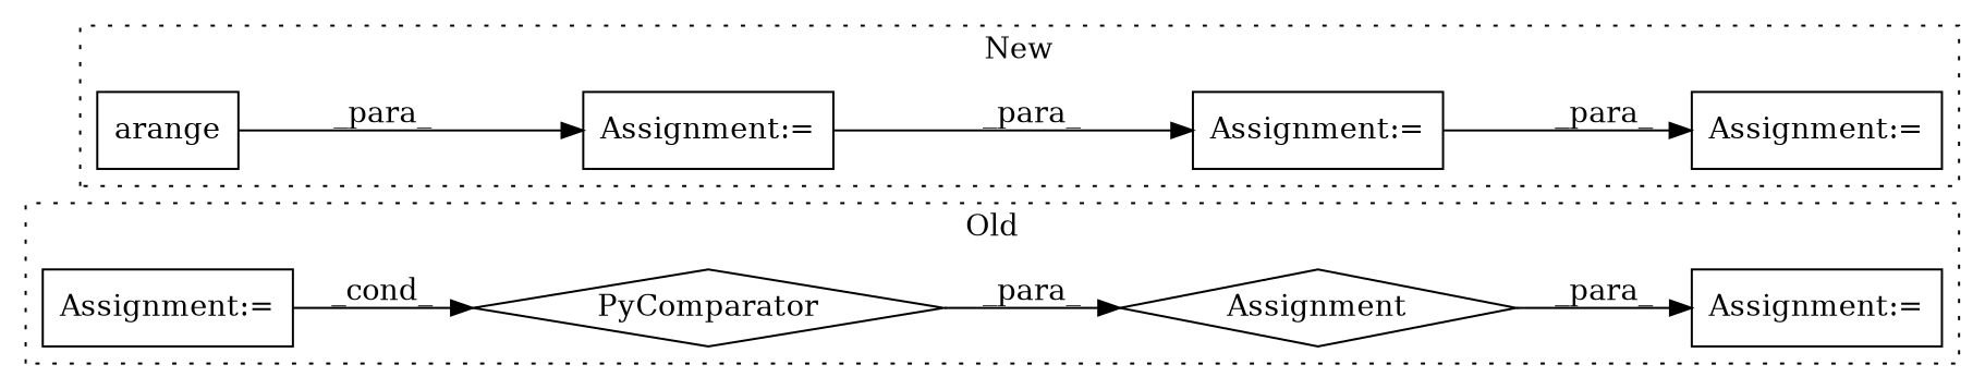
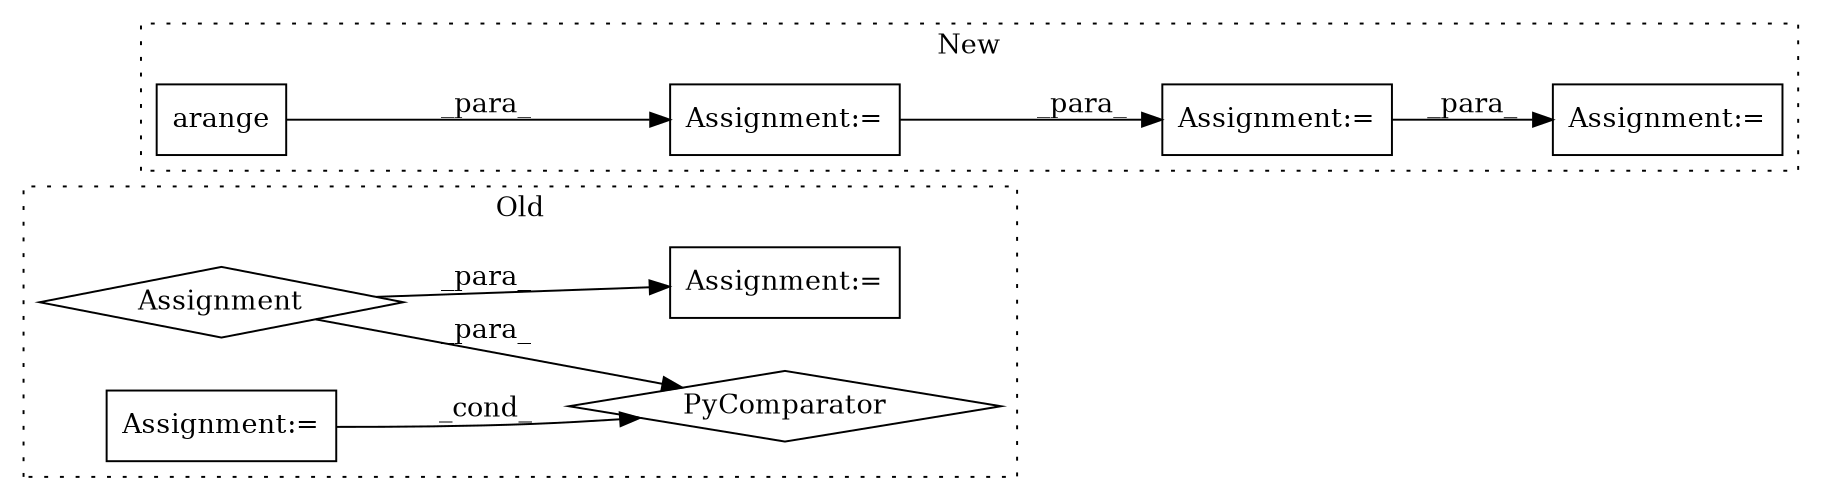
  digraph {
    rankdir=LR
    node [a=7 l=77 s=3734 shape=box]
    n1 [a=109 l=144 label=Assignment s=3675 shape=diamond]
    n2 [a=113 label=PyComparator shape=diamond]
    n3 [label="Assignment:="]
    n4 [l=23 label="Assignment:=" s=3652]
    n5 [a=32 l="7,1" label=arange s="3823,3850"]
    n6 [l="71,2" label="Assignment:=" s="4128,4270"]
    n7 [l=1 label="Assignment:=" s=4051]
    n8 [l=1 label="Assignment:=" s=3869]
    subgraph cluster_1 {
      label=Old
      style=dotted
      n1
      n2
      n3
      n4
    }
    subgraph cluster_2 {
      label=New
      style=dotted
      n5
      n6
      n7
      n8
    }
    n1 -> n4 [label=_para_]
-   n2 -> n1 [label=_para_]
+   n1 -> n2 [label=_para_]
    n3 -> n2 [label=_cond_]
    n5 -> n8 [label=_para_]
    n7 -> n6 [label=_para_]
    n8 -> n7 [label=_para_]
  }
